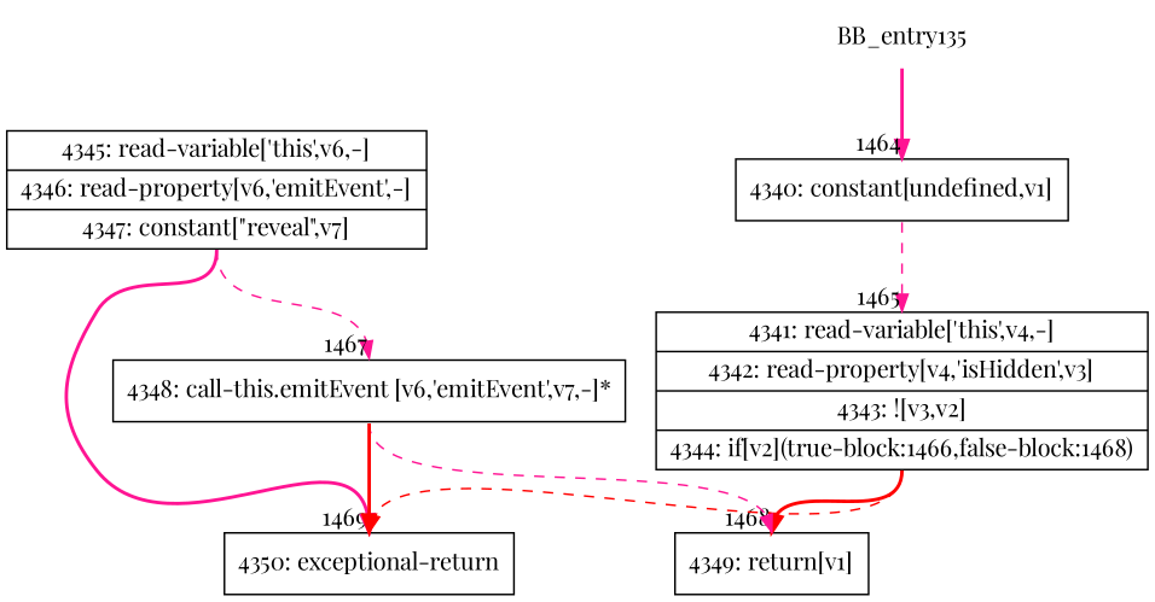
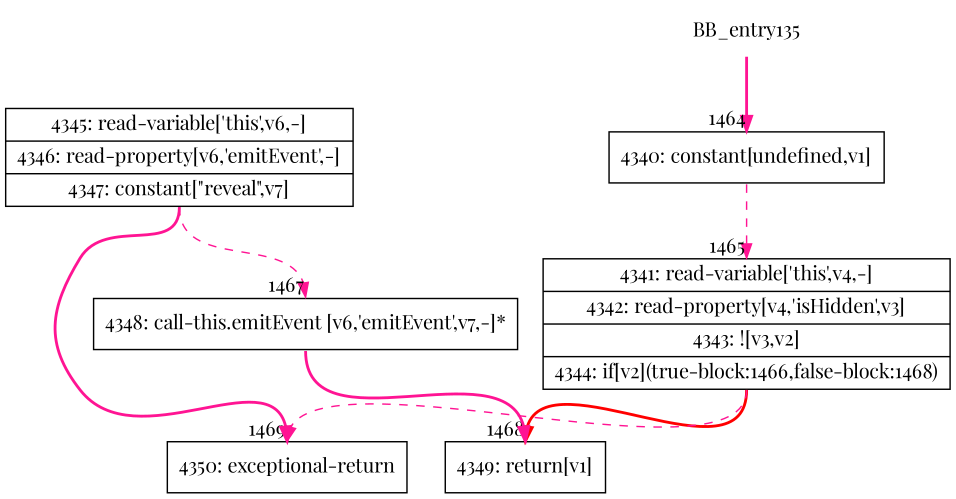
  digraph {
    fontname="Playfair Display"
    rankdir=TD
    node [fontname="Playfair Display" shape=record]
    edge [color=deeppink fontname="Playfair Display" headport=n style=bold tailport=s]
    n1 [label=BB_entry135 shape=none]
    n2 [label="{4340: constant[undefined,v1]}"]
    n3 [label="{4341: read-variable['this',v4,-]|4342: read-property[v4,'isHidden',v3]|4343: ![v3,v2]|4344: if[v2](true-block:1466,false-block:1468)}"]
    n4 [label="{4349: return[v1]}"]
    n5 [label="{4350: exceptional-return}"]
    n6 [label="{4345: read-variable['this',v6,-]|4346: read-property[v6,'emitEvent',-]|4347: constant[\"reveal\",v7]}"]
    n7 [label="{4348: call-this.emitEvent [v6,'emitEvent',v7,-]*}"]
    n1 -> n2 [headlabel="    1464"]
    n2 -> n3 [headlabel="      1465" style=dashed]
    n3 -> n4 [color=red headlabel="      1468"]
-   n3 -> n5 [color=red headlabel="      1469" style=dashed]
+   n3 -> n5 [headlabel="      1469" style=dashed]
    n6 -> n5
    n6 -> n7 [headlabel="      1467" style=dashed]
-   n7 -> n4 [style=dashed]
-   n7 -> n5 [color=red]
+   n7 -> n4
  }
